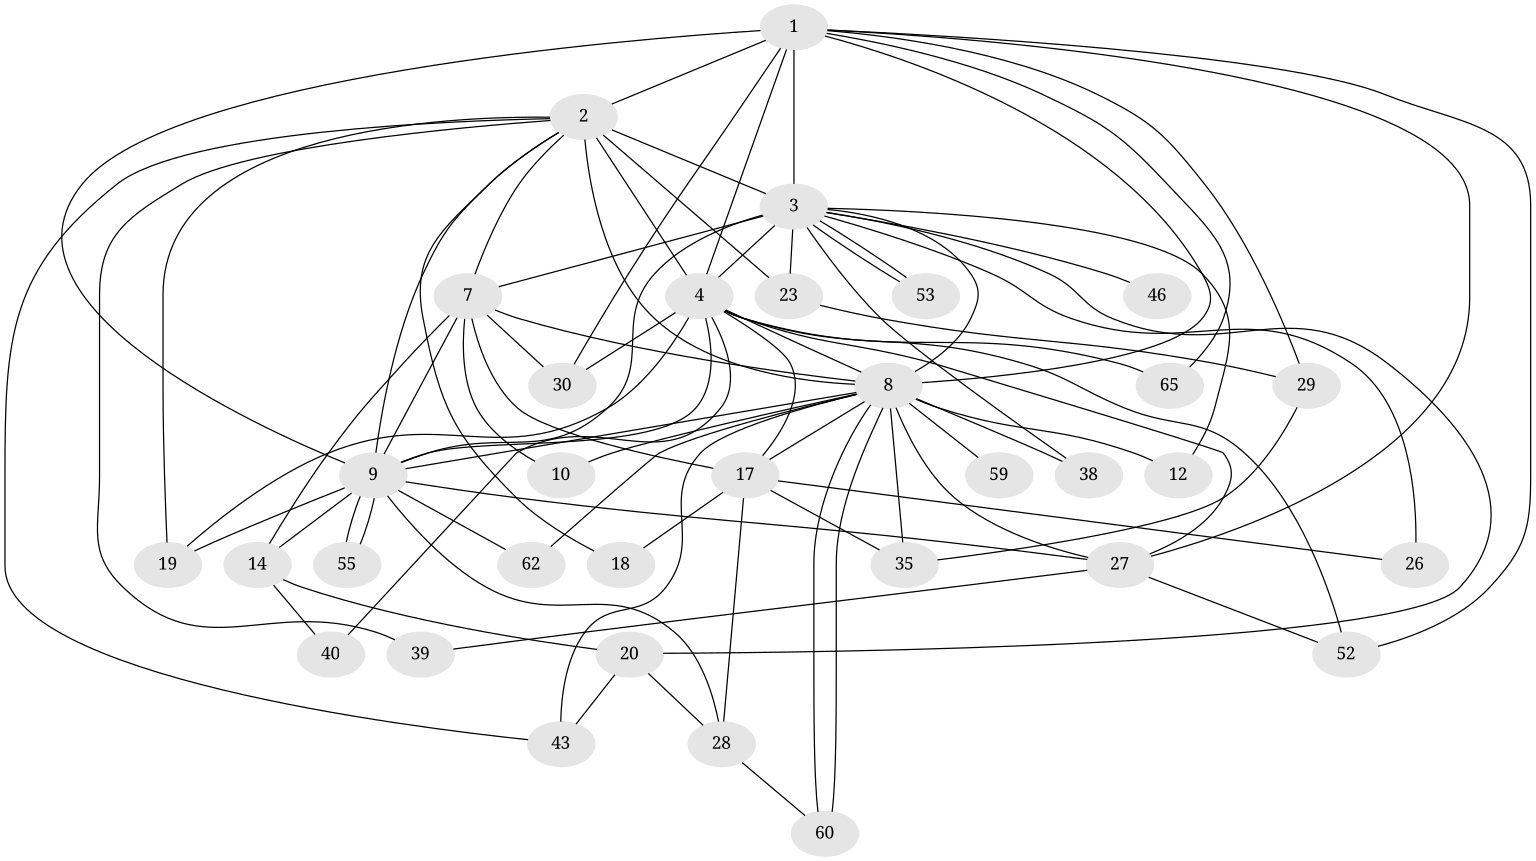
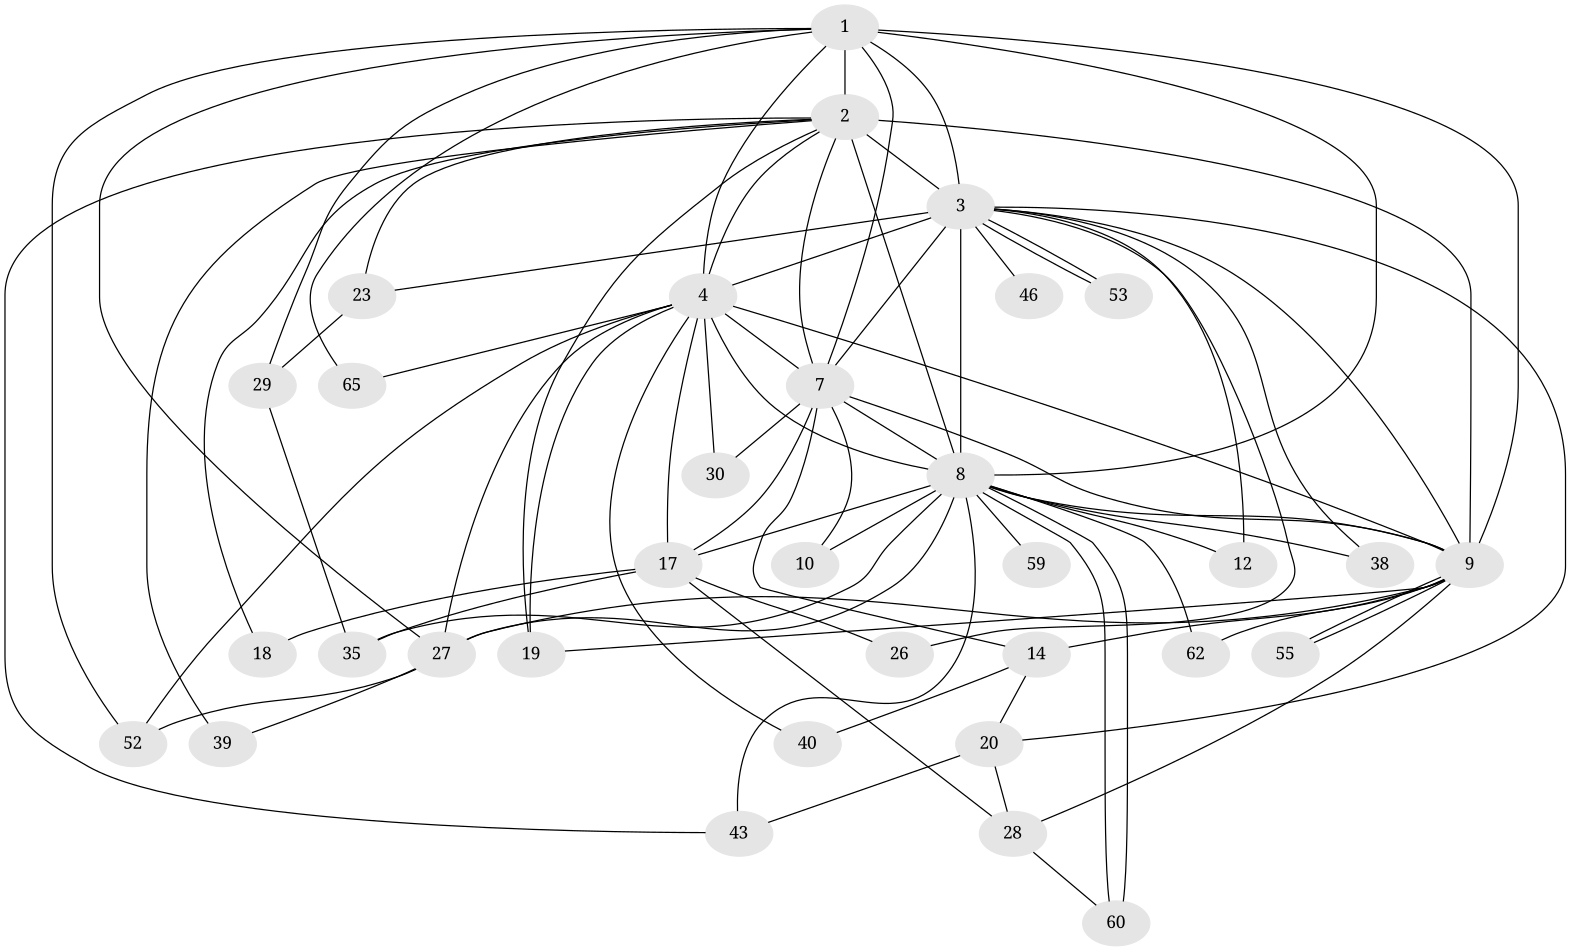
  graph {
    fontname="Noto Serif"
    node [color=gray90 fontname="Noto Serif" style=filled]
    edge [fontname="Noto Serif"]
    2 [super="+64+6+22"]
    3 [super="+5+48+66+36+10"]
    4 [super="+11"]
    7
    8
    9 [super="+32"]
    18
    19 [super="+47"]
    23
    39
    43
    1
    27 [super="+58+37"]
    29
    52 [super="+57"]
    65
    20
    26
    12
    38 [super="+42"]
    46
    53
    17 [super="+45"]
    30
    40 [super="+54"]
    n26 [label=10]
    14 [super="+50"]
    35 [super="+49"]
    59
    60 [super="+67"]
    62
    28 [super="+44"]
    55
    2 -- 3 [weight=12]
    2 -- 4 [weight=5]
    2 -- 7 [weight=2]
    2 -- 8 [weight=3]
    2 -- 9 [weight=4]
    2 -- 18
    2 -- 19
    2 -- 23
    2 -- 39 [weight=2]
    2 -- 43
    3 -- 4 [weight=3]
    3 -- 7 [weight=3]
    3 -- 8 [weight=4]
    3 -- 9 [weight=3]
    3 -- 23
    3 -- 20
    3 -- 26
    3 -- 12
    3 -- 38 [weight=2]
    3 -- 46
    3 -- 53
    3 -- 53
+   4 -- 7 [weight=2]
    4 -- 8
    4 -- 9
    4 -- 19
    4 -- 27
    4 -- 52
    4 -- 65
    4 -- 17
    4 -- 30
    4 -- 40 [weight=2]
    7 -- 8
    7 -- 9 [weight=2]
    7 -- 17
    7 -- 30
    7 -- n26
    7 -- 14
    8 -- 9
    8 -- 43
    8 -- 27
    8 -- 12
    8 -- 38
    8 -- 17
    8 -- n26
    8 -- 35
    8 -- 59
    8 -- 60
    8 -- 60
    8 -- 62
    9 -- 19
    9 -- 27
    9 -- 14
    9 -- 62
    9 -- 28
    9 -- 55
    9 -- 55
    23 -- 29
    1 -- 2 [weight=3]
    1 -- 3 [weight=3]
    1 -- 4
-   1 -- 30
+   1 -- 7
    1 -- 8
    1 -- 9
    1 -- 27
    1 -- 29
    1 -- 52
    1 -- 65
    27 -- 39
    27 -- 52
    29 -- 35
    20 -- 43
    20 -- 28
    17 -- 18
    17 -- 26
    17 -- 35
    17 -- 28
    14 -- 20
    14 -- 40
    28 -- 60
  }
